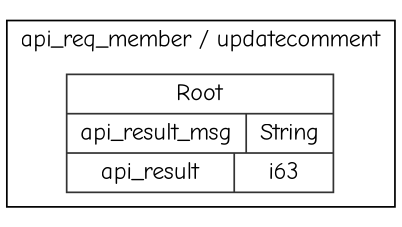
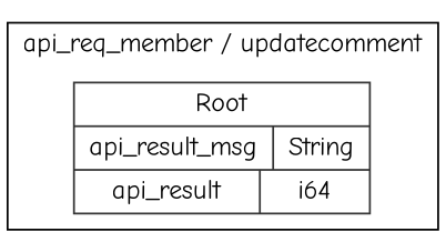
  digraph {
    rankdir=LR
    fontname="Comic Neue"
-   n1 [color=gray20 label="<Root> Root  | { api_result_msg | <api_result_msg> String } | { api_result | <api_result> i63 }" shape=record style=solid fontname="Comic Neue"]
+   n1 [color=gray20 label="<Root> Root  | { api_result_msg | <api_result_msg> String } | { api_result | <api_result> i64 }" shape=record style=solid fontname="Comic Neue"]
    subgraph cluster_1 {
      label="api_req_member / updatecomment"
      n1
    }
  }
